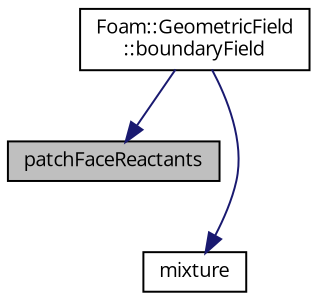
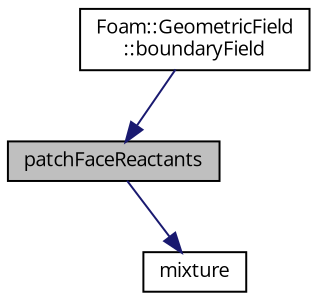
  digraph {
    fontname="Open Sans"
    rankdir=TB
    node [color=black fontname="Open Sans" fontsize=10 shape=record]
    edge [color=midnightblue fontname="Open Sans" fontsize=10 labelfontname=FreeSans labelfontsize=10 style=solid]
    n1 [fillcolor=grey75 fontcolor=black height=0.2 label=patchFaceReactants style=filled width=0.4]
    n2 [height=0.2 label=mixture width=0.4]
    n3 [height=0.2 label="Foam::GeometricField\l::boundaryField" width=0.4]
-   n3 -> n2
+   n1 -> n2
    n3 -> n1
  }
